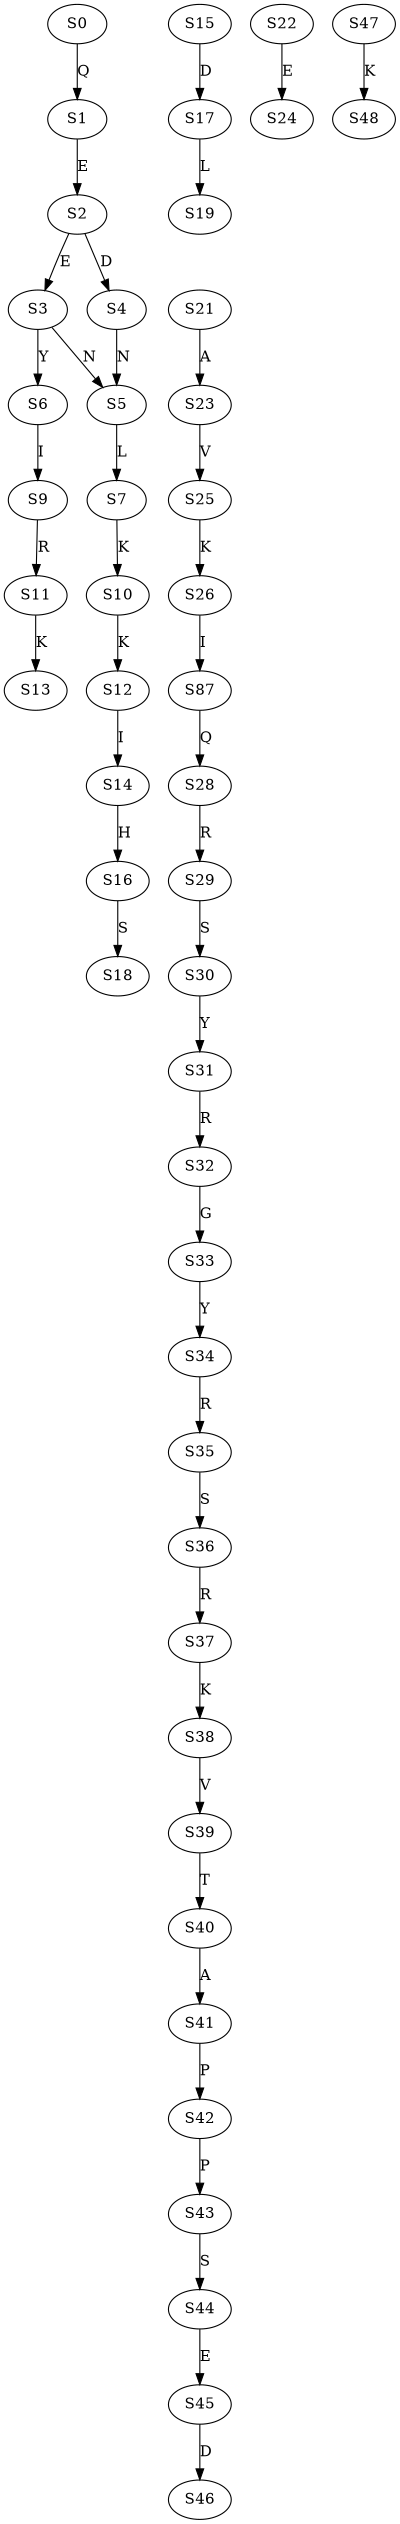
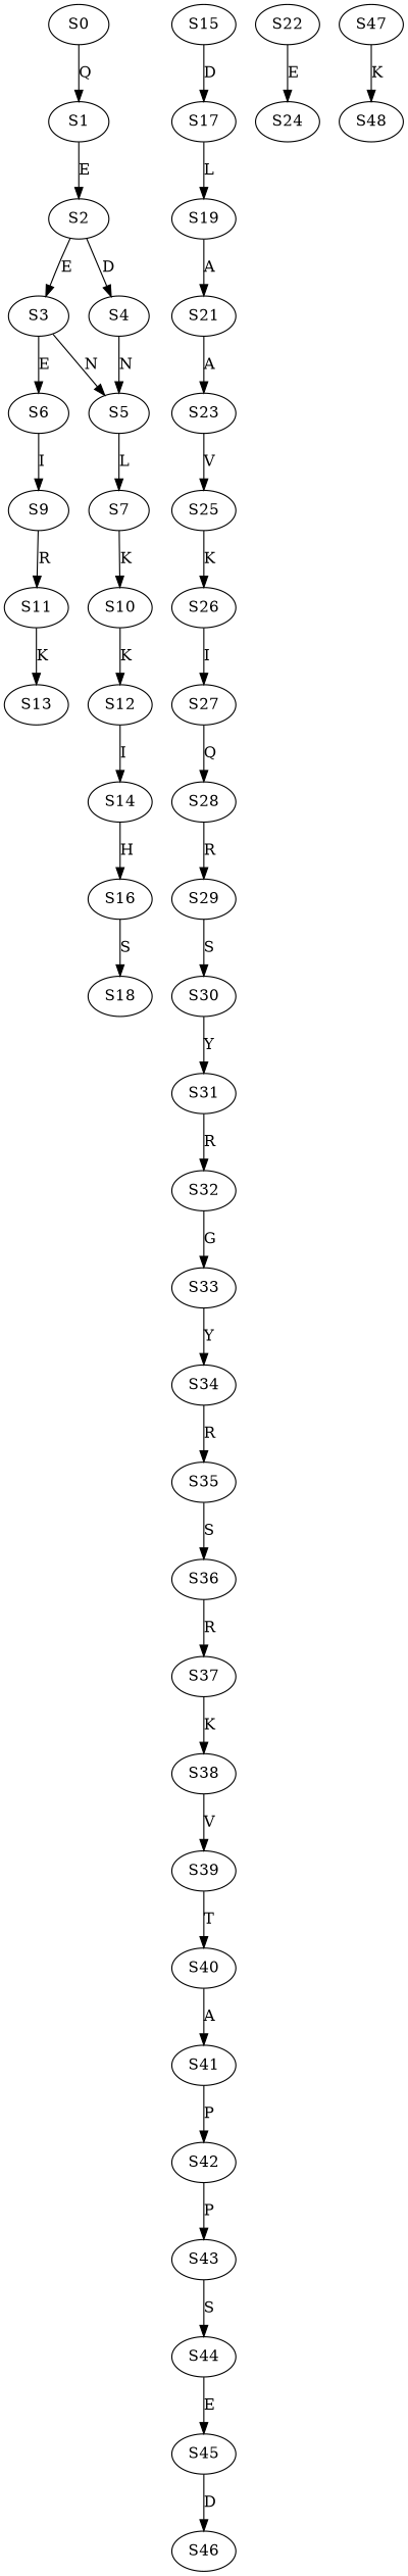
  strict digraph {
    S0
    S1
    S2
    S3
    S4
    S5
    S6
    S7
    S9
    S10
    S11
    S12
    S13
    S14
    S16
    S15
    S17
    S18
    S19
    S21
    S23
    S22
    S24
    S25
    S26
-   S27 [label=S87]
+   S27
    S28
    S29
    S30
    S31
    S32
    S33
    S34
    S35
    S36
    S37
    S38
    S39
    S40
    S41
    S42
    S43
    S44
    S45
    S46
    S47
    S48
    S0 -> S1 [label=Q]
    S1 -> S2 [label=E]
    S2 -> S3 [label=E]
    S2 -> S4 [label=D]
    S3 -> S5 [label=N]
-   S3 -> S6 [label=Y]
+   S3 -> S6 [label=E]
    S4 -> S5 [label=N]
    S5 -> S7 [label=L]
    S6 -> S9 [label=I]
    S7 -> S10 [label=K]
    S9 -> S11 [label=R]
    S10 -> S12 [label=K]
    S11 -> S13 [label=K]
    S12 -> S14 [label=I]
    S14 -> S16 [label=H]
    S16 -> S18 [label=S]
    S15 -> S17 [label=D]
    S17 -> S19 [label=L]
+   S19 -> S21 [label=A]
    S21 -> S23 [label=A]
    S23 -> S25 [label=V]
    S22 -> S24 [label=E]
    S25 -> S26 [label=K]
    S26 -> S27 [label=I]
    S27 -> S28 [label=Q]
    S28 -> S29 [label=R]
    S29 -> S30 [label=S]
    S30 -> S31 [label=Y]
    S31 -> S32 [label=R]
    S32 -> S33 [label=G]
    S33 -> S34 [label=Y]
    S34 -> S35 [label=R]
    S35 -> S36 [label=S]
    S36 -> S37 [label=R]
    S37 -> S38 [label=K]
    S38 -> S39 [label=V]
    S39 -> S40 [label=T]
    S40 -> S41 [label=A]
    S41 -> S42 [label=P]
    S42 -> S43 [label=P]
    S43 -> S44 [label=S]
    S44 -> S45 [label=E]
    S45 -> S46 [label=D]
    S47 -> S48 [label=K]
  }
